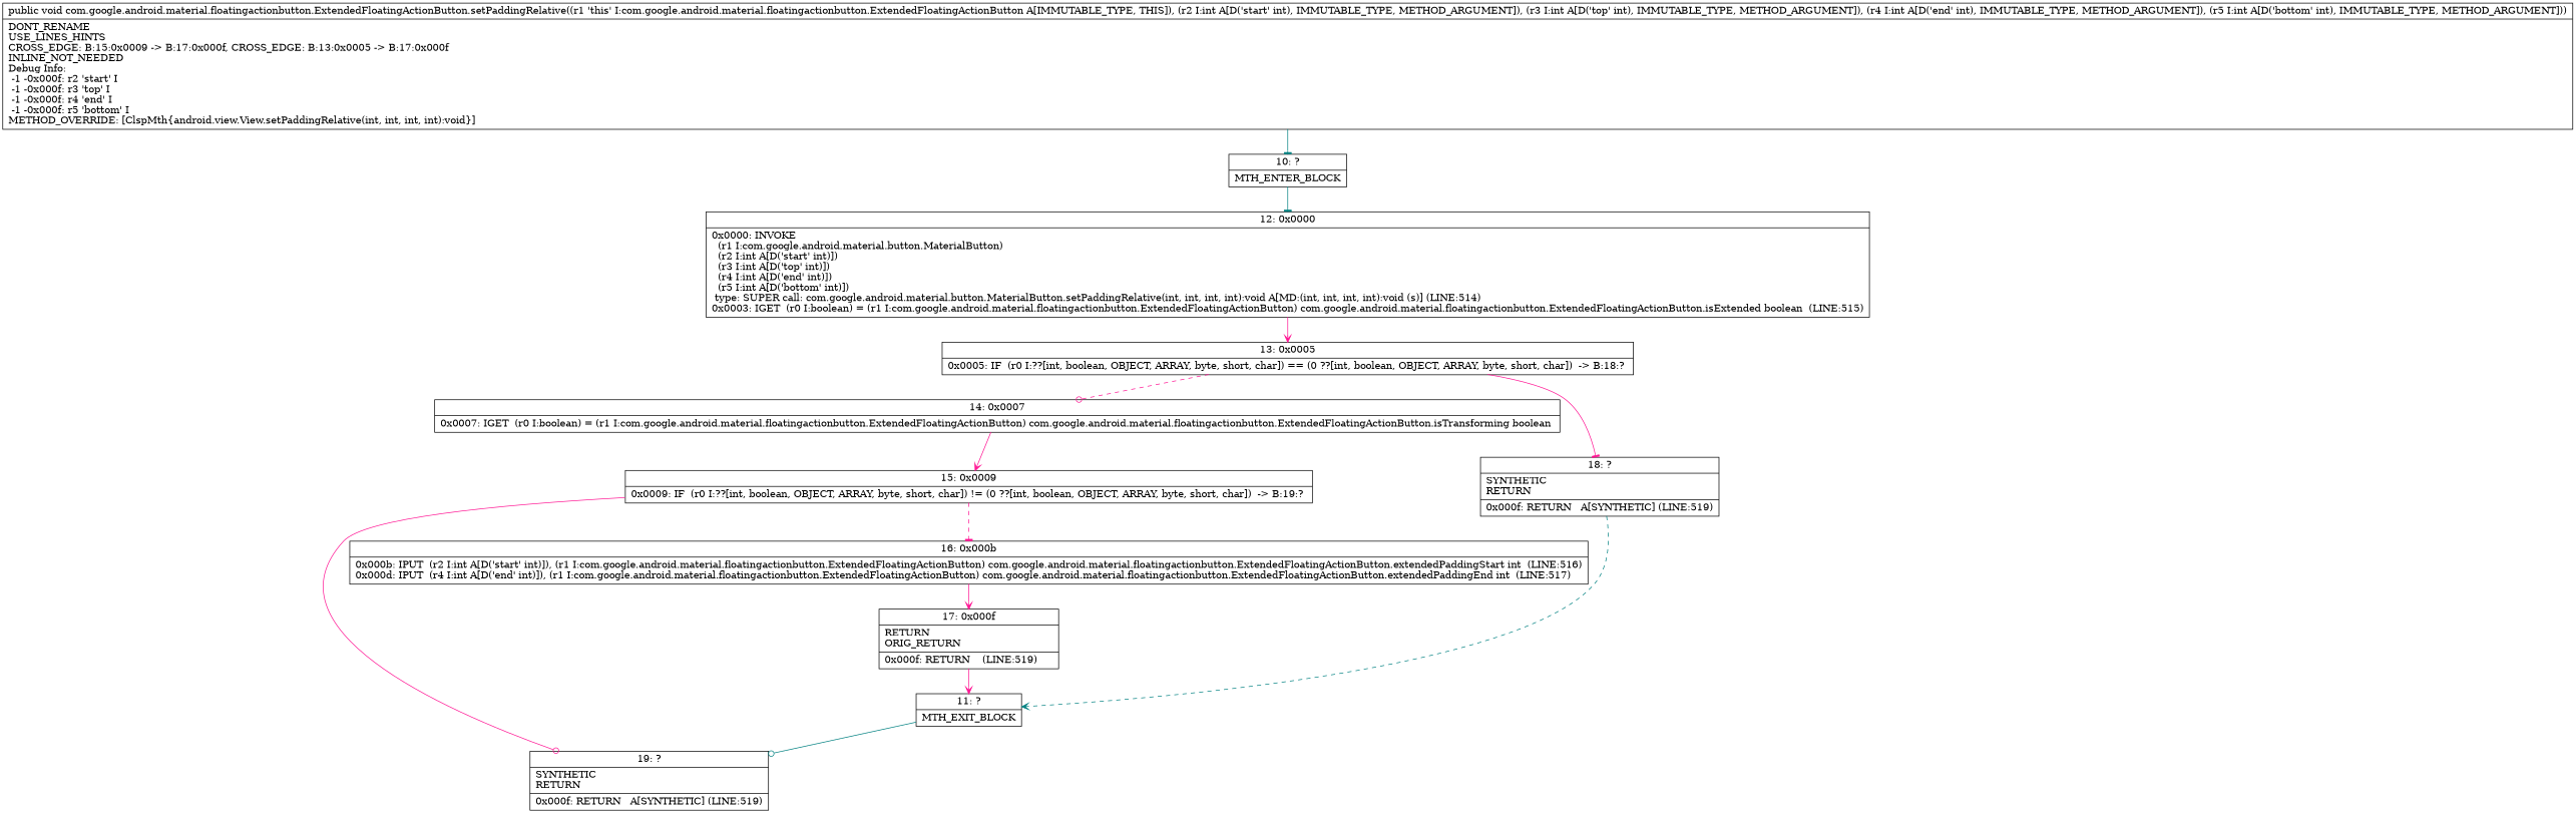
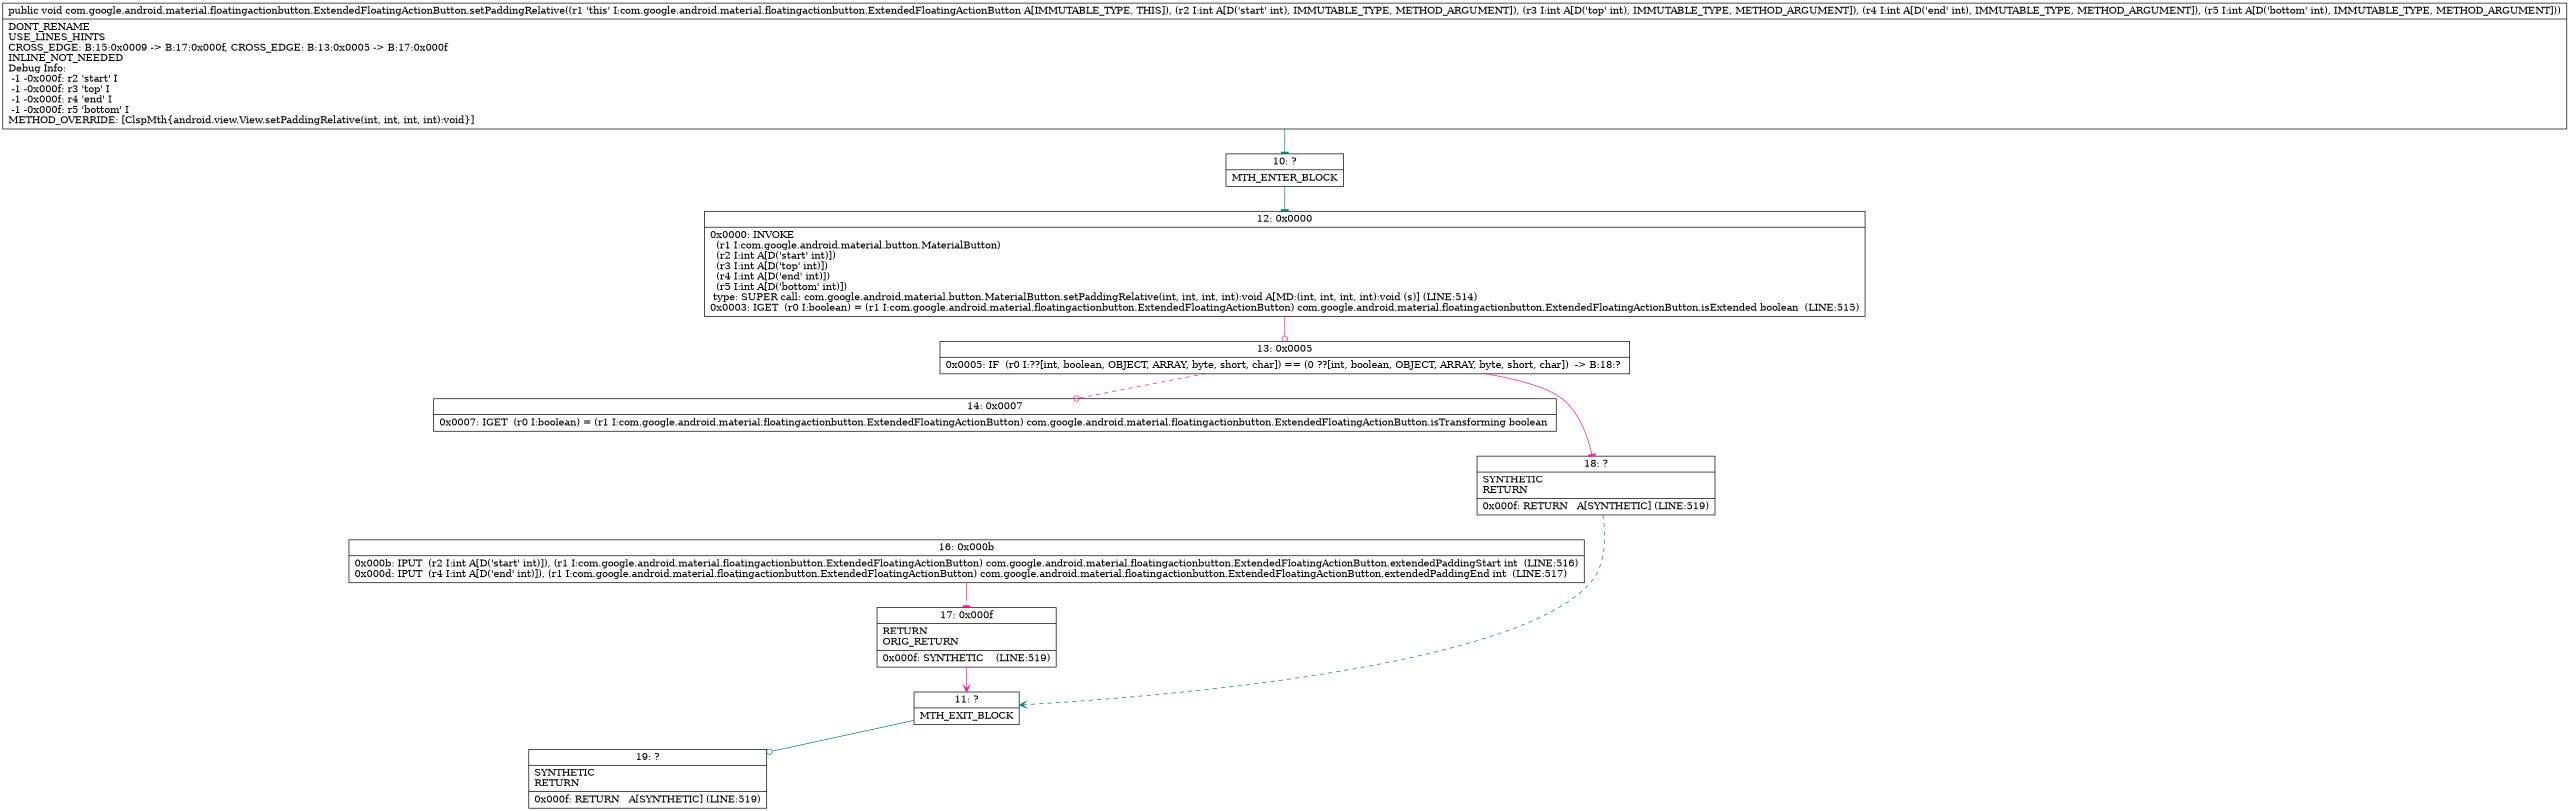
  digraph {
    node [shape=record]
    edge [arrowhead=tee color=deeppink]
    n1 [label="{10\:\ ?|MTH_ENTER_BLOCK\l}"]
    n2 [label="{12\:\ 0x0000|0x0000: INVOKE  \l  (r1 I:com.google.android.material.button.MaterialButton)\l  (r2 I:int A[D('start' int)])\l  (r3 I:int A[D('top' int)])\l  (r4 I:int A[D('end' int)])\l  (r5 I:int A[D('bottom' int)])\l type: SUPER call: com.google.android.material.button.MaterialButton.setPaddingRelative(int, int, int, int):void A[MD:(int, int, int, int):void (s)] (LINE:514)\l0x0003: IGET  (r0 I:boolean) = (r1 I:com.google.android.material.floatingactionbutton.ExtendedFloatingActionButton) com.google.android.material.floatingactionbutton.ExtendedFloatingActionButton.isExtended boolean  (LINE:515)\l}"]
    n3 [label="{13\:\ 0x0005|0x0005: IF  (r0 I:??[int, boolean, OBJECT, ARRAY, byte, short, char]) == (0 ??[int, boolean, OBJECT, ARRAY, byte, short, char])  \-\> B:18:? \l}"]
    n4 [label="{14\:\ 0x0007|0x0007: IGET  (r0 I:boolean) = (r1 I:com.google.android.material.floatingactionbutton.ExtendedFloatingActionButton) com.google.android.material.floatingactionbutton.ExtendedFloatingActionButton.isTransforming boolean \l}"]
    n5 [label="{18\:\ ?|SYNTHETIC\lRETURN\l|0x000f: RETURN   A[SYNTHETIC] (LINE:519)\l}"]
-   n6 [label="{15\:\ 0x0009|0x0009: IF  (r0 I:??[int, boolean, OBJECT, ARRAY, byte, short, char]) != (0 ??[int, boolean, OBJECT, ARRAY, byte, short, char])  \-\> B:19:? \l}"]
    n7 [label="{11\:\ ?|MTH_EXIT_BLOCK\l}"]
    n8 [label="{16\:\ 0x000b|0x000b: IPUT  (r2 I:int A[D('start' int)]), (r1 I:com.google.android.material.floatingactionbutton.ExtendedFloatingActionButton) com.google.android.material.floatingactionbutton.ExtendedFloatingActionButton.extendedPaddingStart int  (LINE:516)\l0x000d: IPUT  (r4 I:int A[D('end' int)]), (r1 I:com.google.android.material.floatingactionbutton.ExtendedFloatingActionButton) com.google.android.material.floatingactionbutton.ExtendedFloatingActionButton.extendedPaddingEnd int  (LINE:517)\l}"]
    n9 [label="{19\:\ ?|SYNTHETIC\lRETURN\l|0x000f: RETURN   A[SYNTHETIC] (LINE:519)\l}"]
-   n10 [label="{17\:\ 0x000f|RETURN\lORIG_RETURN\l|0x000f: RETURN    (LINE:519)\l}"]
+   n10 [label="{17\:\ 0x000f|RETURN\lORIG_RETURN\l|0x000f: SYNTHETIC    (LINE:519)\l}"]
    n11 [label="{public void com.google.android.material.floatingactionbutton.ExtendedFloatingActionButton.setPaddingRelative((r1 'this' I:com.google.android.material.floatingactionbutton.ExtendedFloatingActionButton A[IMMUTABLE_TYPE, THIS]), (r2 I:int A[D('start' int), IMMUTABLE_TYPE, METHOD_ARGUMENT]), (r3 I:int A[D('top' int), IMMUTABLE_TYPE, METHOD_ARGUMENT]), (r4 I:int A[D('end' int), IMMUTABLE_TYPE, METHOD_ARGUMENT]), (r5 I:int A[D('bottom' int), IMMUTABLE_TYPE, METHOD_ARGUMENT]))  | DONT_RENAME\lUSE_LINES_HINTS\lCROSS_EDGE: B:15:0x0009 \-\> B:17:0x000f, CROSS_EDGE: B:13:0x0005 \-\> B:17:0x000f\lINLINE_NOT_NEEDED\lDebug Info:\l  \-1 \-0x000f: r2 'start' I\l  \-1 \-0x000f: r3 'top' I\l  \-1 \-0x000f: r4 'end' I\l  \-1 \-0x000f: r5 'bottom' I\lMETHOD_OVERRIDE: [ClspMth\{android.view.View.setPaddingRelative(int, int, int, int):void\}]\l}"]
    n1 -> n2 [color=teal]
-   n2 -> n3 [arrowhead=vee]
+   n2 -> n3 [arrowhead=odot]
    n3 -> n4 [arrowhead=odot style=dashed]
    n3 -> n5
-   n4 -> n6 [arrowhead=vee]
    n5 -> n7 [arrowhead=vee color=teal style=dashed]
-   n6 -> n8 [style=dashed]
-   n6 -> n9 [arrowhead=odot]
    n7 -> n9 [arrowhead=odot color=teal]
-   n8 -> n10 [arrowhead=vee]
+   n8 -> n10
    n10 -> n7 [arrowhead=vee]
    n11 -> n1 [color=teal]
  }
